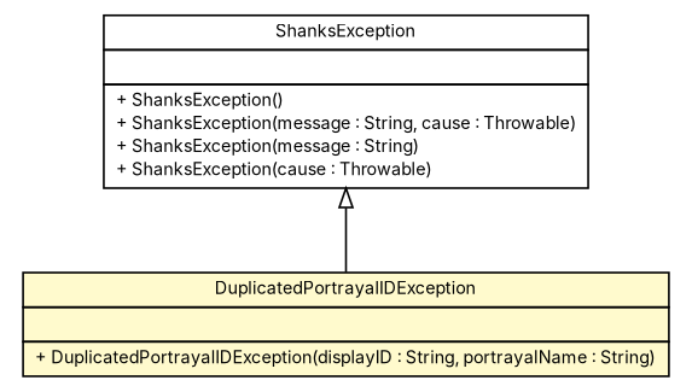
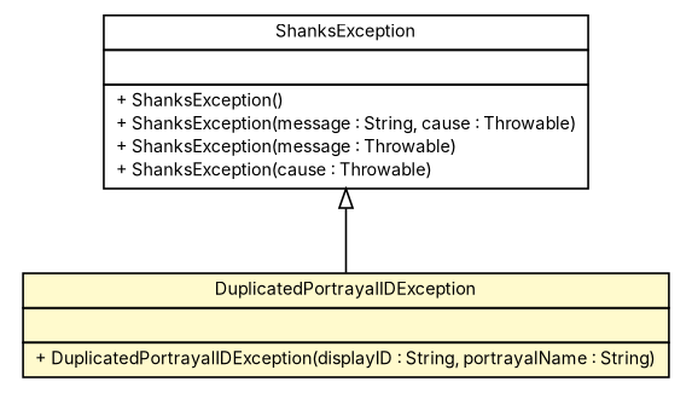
  digraph {
    nodesep=0.25
    ranksep=0.5
    fontname=Inter
    node [fontcolor=black fontname=Inter fontsize=9.0 shape=plaintext]
-   n1 [label=<<table title="es.upm.dit.gsi.shanks.exception.ShanksException" border="0" cellborder="1" cellspacing="0" cellpadding="2" port="p" href="../../../../exception/ShanksException.html"> 		<tr><td><table border="0" cellspacing="0" cellpadding="1"> <tr><td align="center" balign="center"> ShanksException </td></tr> 		</table></td></tr> 		<tr><td><table border="0" cellspacing="0" cellpadding="1"> <tr><td align="left" balign="left">  </td></tr> 		</table></td></tr> 		<tr><td><table border="0" cellspacing="0" cellpadding="1"> <tr><td align="left" balign="left"> + ShanksException() </td></tr> <tr><td align="left" balign="left"> + ShanksException(message : String, cause : Throwable) </td></tr> <tr><td align="left" balign="left"> + ShanksException(message : String) </td></tr> <tr><td align="left" balign="left"> + ShanksException(cause : Throwable) </td></tr> 		</table></td></tr> 		</table>>]
+   n1 [label=<<table title="es.upm.dit.gsi.shanks.exception.ShanksException" border="0" cellborder="1" cellspacing="0" cellpadding="2" port="p" href="../../../../exception/ShanksException.html"> 		<tr><td><table border="0" cellspacing="0" cellpadding="1"> <tr><td align="center" balign="center"> ShanksException </td></tr> 		</table></td></tr> 		<tr><td><table border="0" cellspacing="0" cellpadding="1"> <tr><td align="left" balign="left">  </td></tr> 		</table></td></tr> 		<tr><td><table border="0" cellspacing="0" cellpadding="1"> <tr><td align="left" balign="left"> + ShanksException() </td></tr> <tr><td align="left" balign="left"> + ShanksException(message : String, cause : Throwable) </td></tr> <tr><td align="left" balign="left"> + ShanksException(message : Throwable) </td></tr> <tr><td align="left" balign="left"> + ShanksException(cause : Throwable) </td></tr> 		</table></td></tr> 		</table>>]
    n2 [label=<<table title="es.upm.dit.gsi.shanks.model.scenario.portrayal.exception.DuplicatedPortrayalIDException" border="0" cellborder="1" cellspacing="0" cellpadding="2" port="p" bgcolor="lemonChiffon" href="./DuplicatedPortrayalIDException.html"> 		<tr><td><table border="0" cellspacing="0" cellpadding="1"> <tr><td align="center" balign="center"> DuplicatedPortrayalIDException </td></tr> 		</table></td></tr> 		<tr><td><table border="0" cellspacing="0" cellpadding="1"> <tr><td align="left" balign="left">  </td></tr> 		</table></td></tr> 		<tr><td><table border="0" cellspacing="0" cellpadding="1"> <tr><td align="left" balign="left"> + DuplicatedPortrayalIDException(displayID : String, portrayalName : String) </td></tr> 		</table></td></tr> 		</table>>]
    n1 -> n2 [arrowtail=empty dir=back fontname=Inter fontsize=10 headport=p labelfontname=arial labelfontsize=10 tailport=p]
  }
